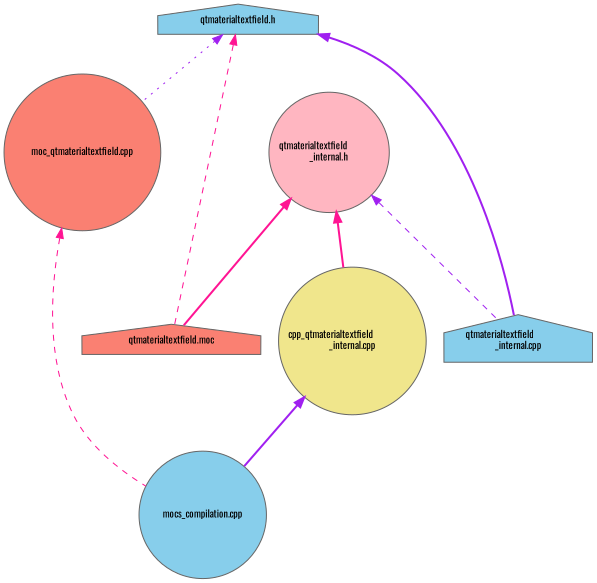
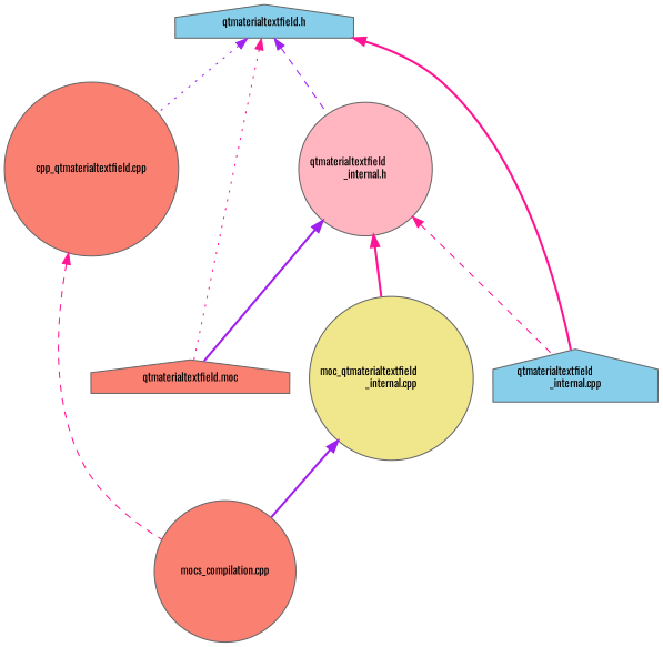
  digraph {
    fontname=Oswald
    node [color=grey40 fillcolor=skyblue fontname=Oswald fontsize=10 shape=circle style=filled]
    edge [color=deeppink dir=back fontname=Oswald fontsize=10 labelfontname=Helvetica labelfontsize=10 style=bold]
    n1 [color=gray40 fontcolor=black height=0.2 label="qtmaterialtextfield.h" shape=house width=0.4]
-   n2 [fillcolor=salmon height=0.2 label="moc_qtmaterialtextfield.cpp" width=0.4]
+   n2 [fillcolor=salmon height=0.2 label="cpp_qtmaterialtextfield.cpp" width=0.4]
    n3 [fillcolor=salmon height=0.2 label="qtmaterialtextfield.moc" shape=house width=0.4]
    n4 [height=0.2 label="qtmaterialtextfield\l_internal.cpp" shape=house width=0.4]
    n5 [fillcolor=lightpink height=0.2 label="qtmaterialtextfield\l_internal.h" width=0.4]
-   n6 [height=0.2 label="mocs_compilation.cpp" width=0.4]
-   n7 [fillcolor=khaki height=0.2 label="cpp_qtmaterialtextfield\l_internal.cpp" width=0.4]
+   n6 [fillcolor=salmon height=0.2 label="mocs_compilation.cpp" width=0.4]
+   n7 [fillcolor=khaki height=0.2 label="moc_qtmaterialtextfield\l_internal.cpp" width=0.4]
    n1 -> n2 [color=purple style=dotted]
-   n1 -> n3 [style=dashed]
-   n1 -> n4 [color=purple]
+   n1 -> n3 [style=dotted]
+   n1 -> n4
+   n1 -> n5 [color=purple style=dashed]
    n2 -> n6 [style=dashed]
-   n5 -> n3
-   n5 -> n4 [color=purple style=dashed]
+   n5 -> n3 [color=purple]
+   n5 -> n4 [style=dashed]
    n5 -> n7
    n7 -> n6 [color=purple]
  }
